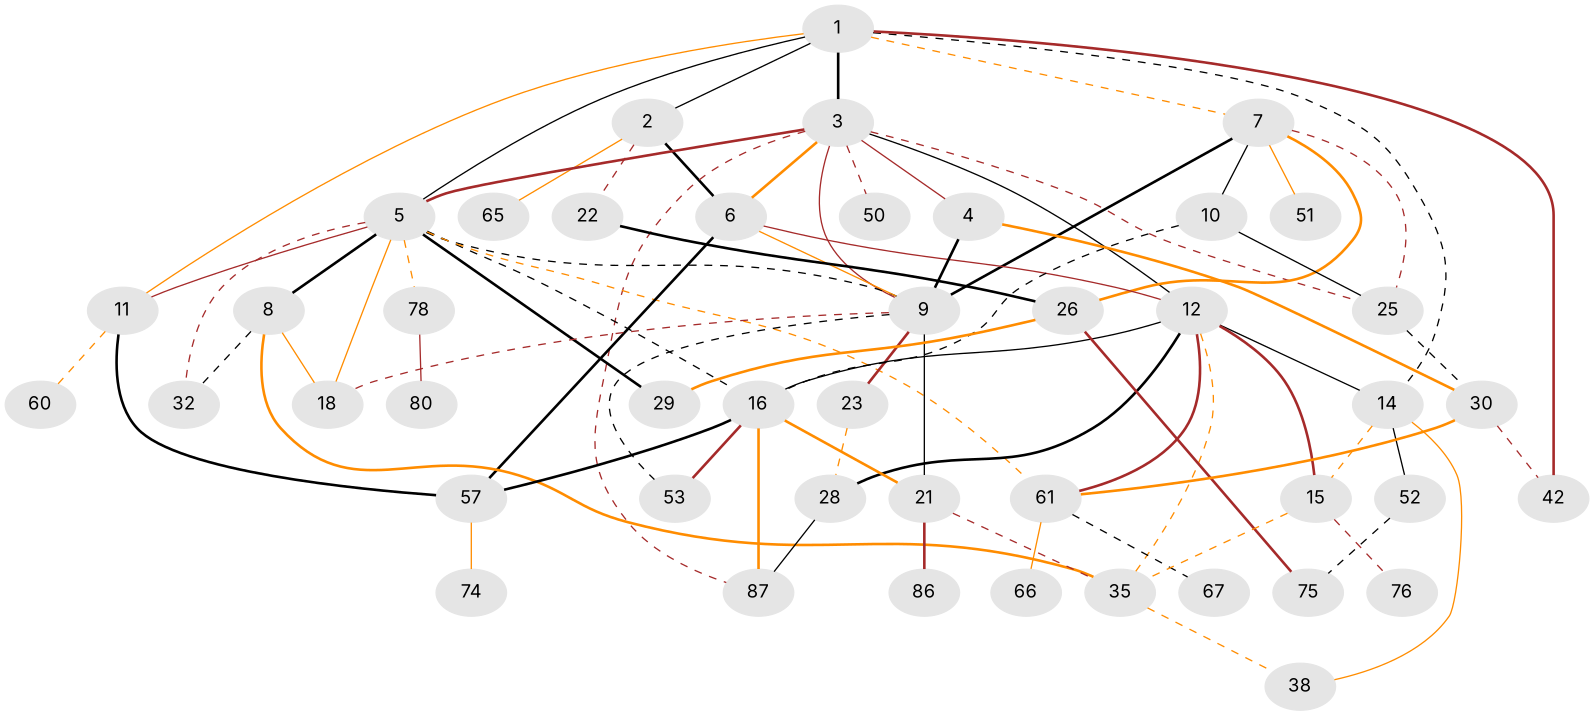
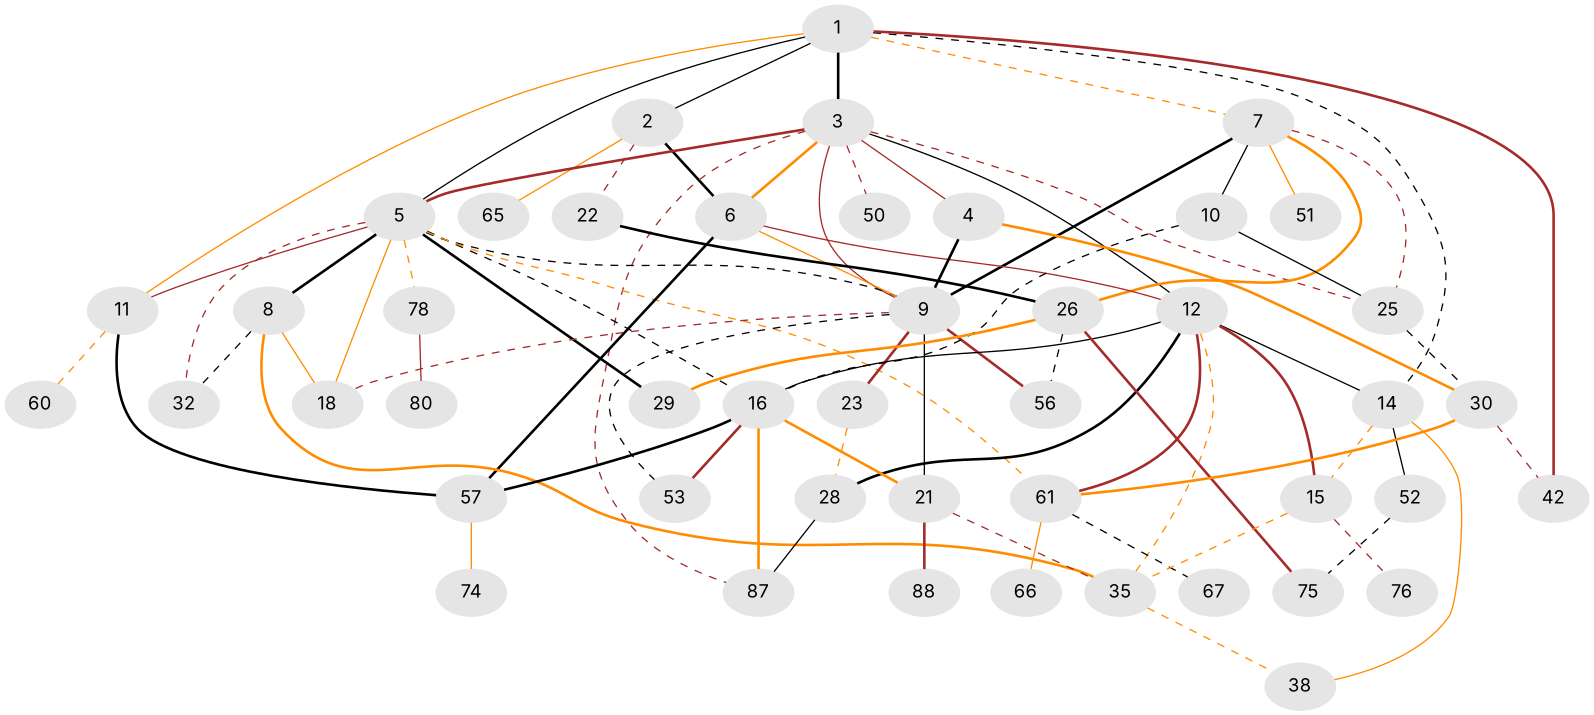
  graph {
    fontname=Inter
    node [color=gray90 fontname=Inter style=filled]
    edge [color=black fontname=Inter style=dashed]
    1
    2
    3 [super="+47+33+83+24"]
    5 [super="+92+39+13"]
    7 [super="+34+69"]
    11 [super="+20"]
    14 [super="+48+43"]
    42
    6 [super="+31"]
    65
    22
    4
    9 [super="+40+37"]
    12 [super="+45"]
    25 [super="+62"]
    50
    87
    8
    16 [super="+71+17"]
    18
    29
    32
    61 [super="+86+64"]
    78
    10
    26 [super="+41+90"]
    51
    57 [super="+70"]
    60
    15 [super="+89+19"]
    38
    52 [super="+91"]
    30
    21 [super="+59"]
    23 [super="+68+55"]
    53
+   56 [super="+72"]
    35 [super="+44"]
    28
    66
    67
    80
    74
    75
-   88 [label=86]
+   88
    76
    1 -- 2 [style=solid]
    1 -- 3 [style=bold]
    1 -- 5 [style=solid]
    1 -- 7 [color=darkorange]
    1 -- 11 [color=darkorange style=solid]
    1 -- 14
    1 -- 42 [color=brown style=bold]
    2 -- 6 [style=bold]
    2 -- 65 [color=darkorange style=solid]
    2 -- 22 [color=brown]
    3 -- 5 [color=brown style=bold]
    3 -- 6 [color=darkorange style=bold]
    3 -- 4 [color=brown style=solid]
    3 -- 9 [color=brown style=solid]
    3 -- 12 [style=solid]
    3 -- 25 [color=brown]
    3 -- 50 [color=brown]
    3 -- 87 [color=brown]
    5 -- 11 [color=brown style=solid]
    5 -- 9
    5 -- 8 [style=bold]
    5 -- 16 [weight=2]
    5 -- 18 [color=darkorange style=solid]
    5 -- 29 [style=bold weight=2]
    5 -- 32 [color=brown]
    5 -- 61 [color=darkorange]
    5 -- 78 [color=darkorange]
    7 -- 9 [style=bold]
    7 -- 25 [color=brown]
    7 -- 10 [style=solid]
    7 -- 26 [color=darkorange style=bold]
    7 -- 51 [color=darkorange style=solid]
    11 -- 57 [style=bold]
    11 -- 60 [color=darkorange]
    14 -- 15 [color=darkorange]
    14 -- 38 [color=darkorange style=solid]
    14 -- 52 [style=solid]
    6 -- 9 [color=darkorange style=solid]
    6 -- 12 [color=brown style=solid]
    6 -- 57 [style=bold]
    22 -- 26 [style=bold]
    4 -- 9 [style=bold]
    4 -- 30 [color=darkorange style=bold]
    9 -- 18 [color=brown]
    9 -- 21 [style=solid weight=2]
    9 -- 23 [color=brown style=bold]
    9 -- 53
+   9 -- 56 [color=brown style=bold]
    12 -- 14 [style=solid]
    12 -- 16 [style=solid]
    12 -- 61 [color=brown style=bold]
    12 -- 15 [color=brown style=bold]
    12 -- 35 [color=darkorange]
    12 -- 28 [style=bold]
    25 -- 30
    8 -- 18 [color=darkorange style=solid]
    8 -- 32
    8 -- 35 [color=darkorange style=bold]
    16 -- 87 [color=darkorange style=bold]
    16 -- 57 [style=bold]
    16 -- 21 [color=darkorange style=bold]
    16 -- 53 [color=brown style=bold]
    61 -- 66 [color=darkorange style=solid]
    61 -- 67
    78 -- 80 [color=brown style=solid]
    10 -- 25 [style=solid]
    10 -- 16
    26 -- 29 [color=darkorange style=bold]
+   26 -- 56
    26 -- 75 [color=brown style=bold]
    57 -- 74 [color=darkorange style=solid]
    15 -- 35 [color=darkorange]
    15 -- 76 [color=brown]
    52 -- 75
    30 -- 42 [color=brown]
    30 -- 61 [color=darkorange style=bold]
    21 -- 35 [color=brown]
    21 -- 88 [color=brown style=bold]
    23 -- 28 [color=darkorange]
    35 -- 38 [color=darkorange]
    28 -- 87 [style=solid]
  }
